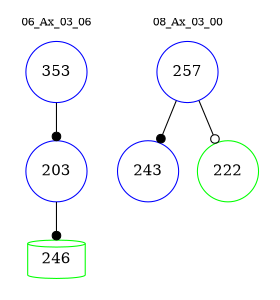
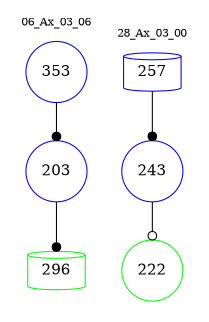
  digraph {
    node [color=blue shape=circle]
    edge [arrowhead=dot color=black]
    n1 [label=353]
    n2 [label=203]
-   n3 [color=green label=246 shape=cylinder]
-   n4 [label=257]
+   n3 [color=green label=296 shape=cylinder]
+   n4 [label=257 shape=cylinder]
    n5 [label=243]
    n6 [color=green label=222]
    subgraph cluster_1 {
      color=white
      fontsize=10
      label="06_Ax_03_06"
      n1
      n2
      n3
    }
    subgraph cluster_2 {
      color=white
      fontsize=10
-     label="08_Ax_03_00"
+     label="28_Ax_03_00"
      n4
      n5
      n6
    }
    n1 -> n2
    n2 -> n3
    n4 -> n5
-   n4 -> n6 [arrowhead=odot]
+   n5 -> n6 [arrowhead=odot]
  }
